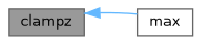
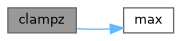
  digraph {
    rankdir=LR
    node [fontname=Helvetica fontsize=10 shape=box style=filled]
    n1 [color=gray40 fillcolor=grey60 fontcolor=black height=0.2 label=clampz width=0.4]
    n2 [color=grey40 fillcolor=white height=0.2 label=max width=0.4]
-   n2 -> n1 [color=steelblue1 fontname=Helvetica fontsize=10 labelfontname=Helvetica labelfontsize=10 style=solid]
+   n1 -> n2 [color=steelblue1 fontname=Helvetica fontsize=10 labelfontname=Helvetica labelfontsize=10 style=solid]
  }
